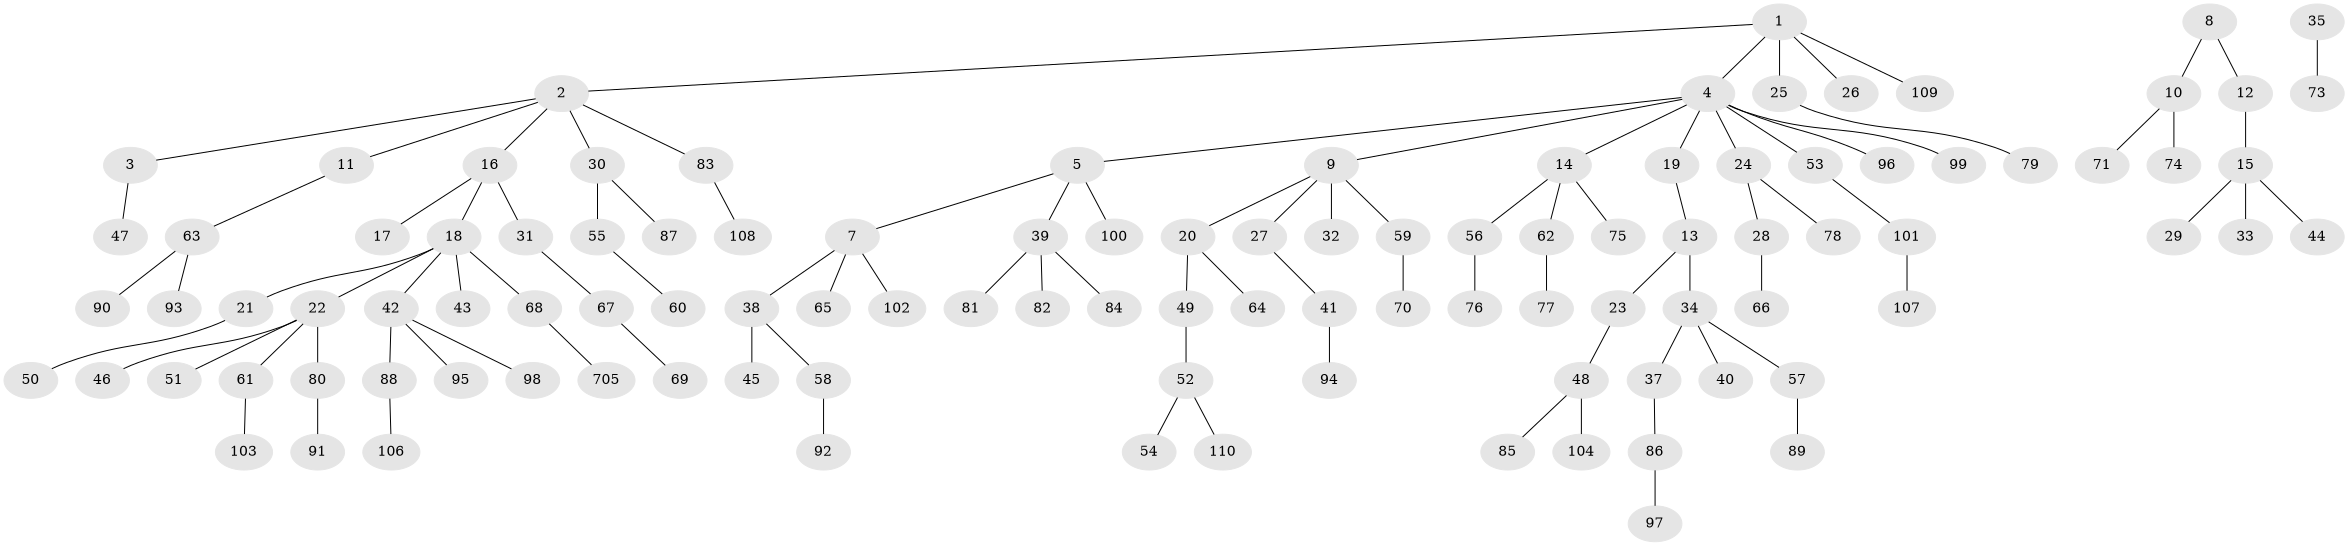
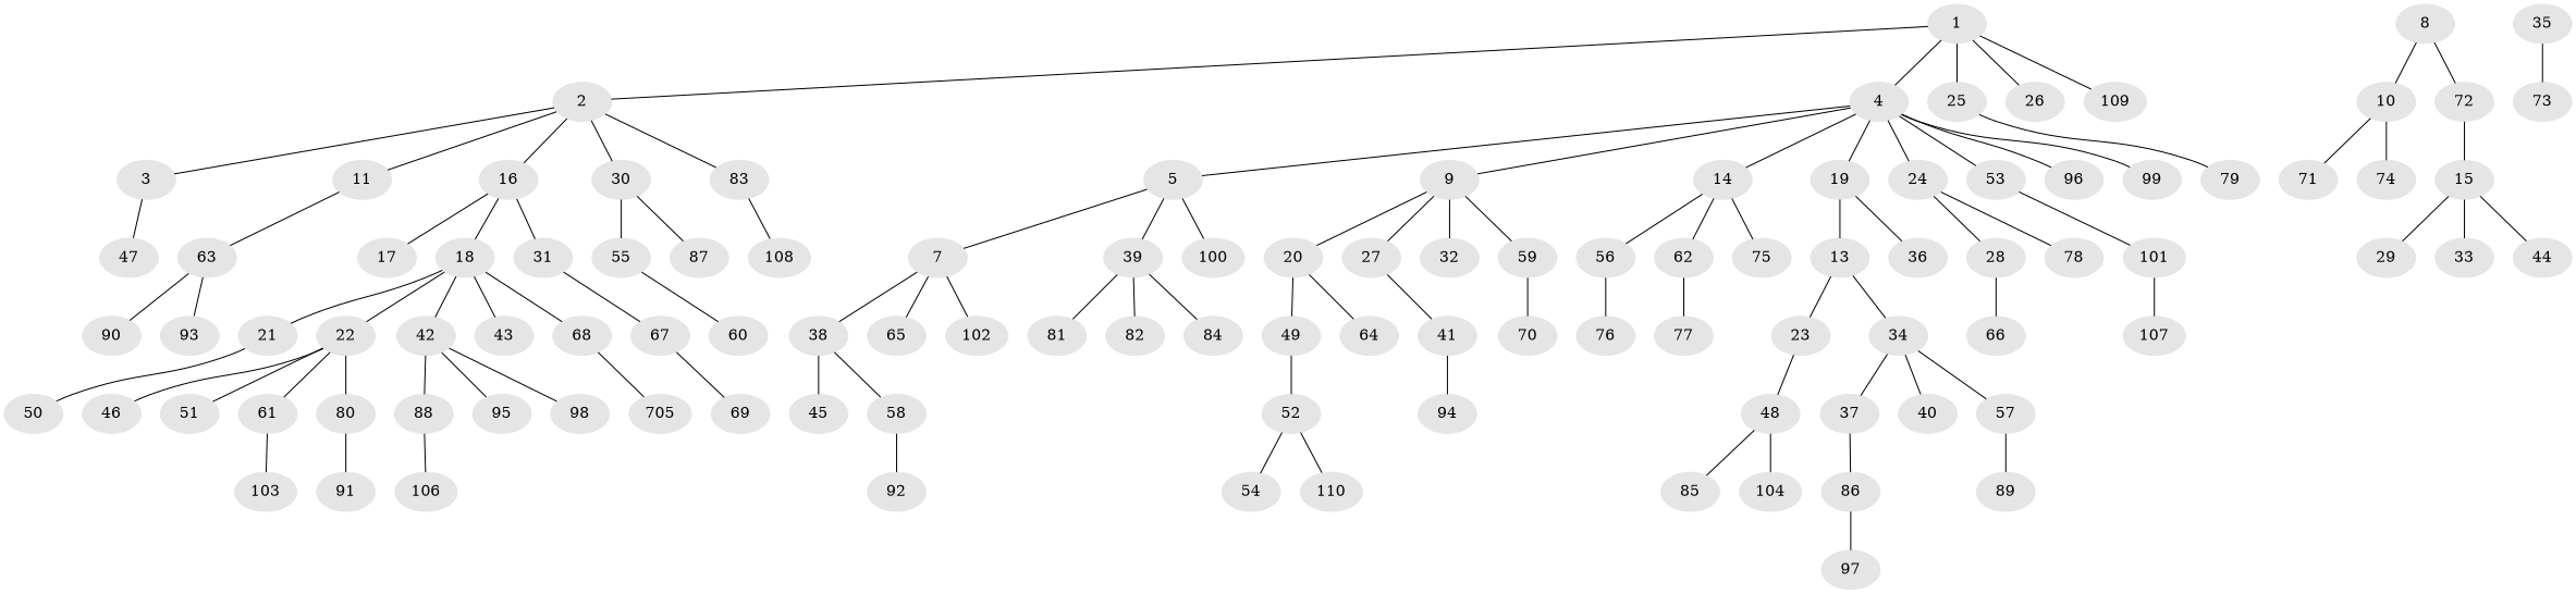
  graph {
    node [color=gray90 style=filled]
    1
    2
    4
    25
    26
    109
    3
    11
    16
    30
    83
    5
    9
    14
    19
    24
    53
    96
    99
    79
    47
    63
    17
    18
    31
    55
    87
    108
    7
    39
    100
    20
    27
    32
    59
    13
    23
    34
    56
    62
    75
+   36
    28
    78
    101
    38
    65
    102
    81
    82
    84
    8
    10
-   12
+   12 [label=72]
    35
    73
    45
    58
    71
    74
    15
    49
    64
    41
    70
    90
    93
    29
    33
    44
    48
    37
    40
    57
    76
    77
    21
    22
    42
    43
    68
    67
    50
    46
    51
    61
    80
    88
    95
    98
    n91 [label=705]
    52
    103
    91
    85
    104
    66
    94
    60
    69
    86
    89
    97
    92
    106
    54
    110
    107
    1 -- 2
    1 -- 4
    1 -- 25
    1 -- 26
    1 -- 109
    2 -- 3
    2 -- 11
    2 -- 16
    2 -- 30
    2 -- 83
    4 -- 5
    4 -- 9
    4 -- 14
    4 -- 19
    4 -- 24
    4 -- 53
    4 -- 96
    4 -- 99
    25 -- 79
    3 -- 47
    11 -- 63
    16 -- 17
    16 -- 18
    16 -- 31
    30 -- 55
    30 -- 87
    83 -- 108
    5 -- 7
    5 -- 39
    5 -- 100
    9 -- 20
    9 -- 27
    9 -- 32
    9 -- 59
    14 -- 56
    14 -- 62
    14 -- 75
    19 -- 13
+   19 -- 36
    24 -- 28
    24 -- 78
    53 -- 101
    63 -- 90
    63 -- 93
    18 -- 21
    18 -- 22
    18 -- 42
    18 -- 43
    18 -- 68
    31 -- 67
    55 -- 60
    7 -- 38
    7 -- 65
    7 -- 102
    39 -- 81
    39 -- 82
    39 -- 84
    20 -- 49
    20 -- 64
    27 -- 41
    59 -- 70
    13 -- 23
    13 -- 34
    23 -- 48
    34 -- 37
    34 -- 40
    34 -- 57
    56 -- 76
    62 -- 77
    28 -- 66
    101 -- 107
    38 -- 45
    38 -- 58
    8 -- 10
    8 -- 12
    10 -- 71
    10 -- 74
    12 -- 15
    35 -- 73
    58 -- 92
    15 -- 29
    15 -- 33
    15 -- 44
    49 -- 52
    41 -- 94
    48 -- 85
    48 -- 104
    37 -- 86
    57 -- 89
    21 -- 50
    22 -- 46
    22 -- 51
    22 -- 61
    22 -- 80
    42 -- 88
    42 -- 95
    42 -- 98
    68 -- n91
    67 -- 69
    61 -- 103
    80 -- 91
    88 -- 106
    52 -- 54
    52 -- 110
    86 -- 97
  }
